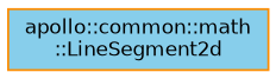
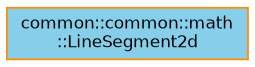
  digraph {
    rankdir=LR
-   n1 [color=darkorange fillcolor=skyblue fontname=Helvetica fontsize=10 height=0.2 label="apollo::common::math\l::LineSegment2d" shape=record style=filled width=0.4]
+   n1 [color=darkorange fillcolor=skyblue fontname=Helvetica fontsize=10 height=0.2 label="common::common::math\l::LineSegment2d" shape=record style=filled width=0.4]
  }
